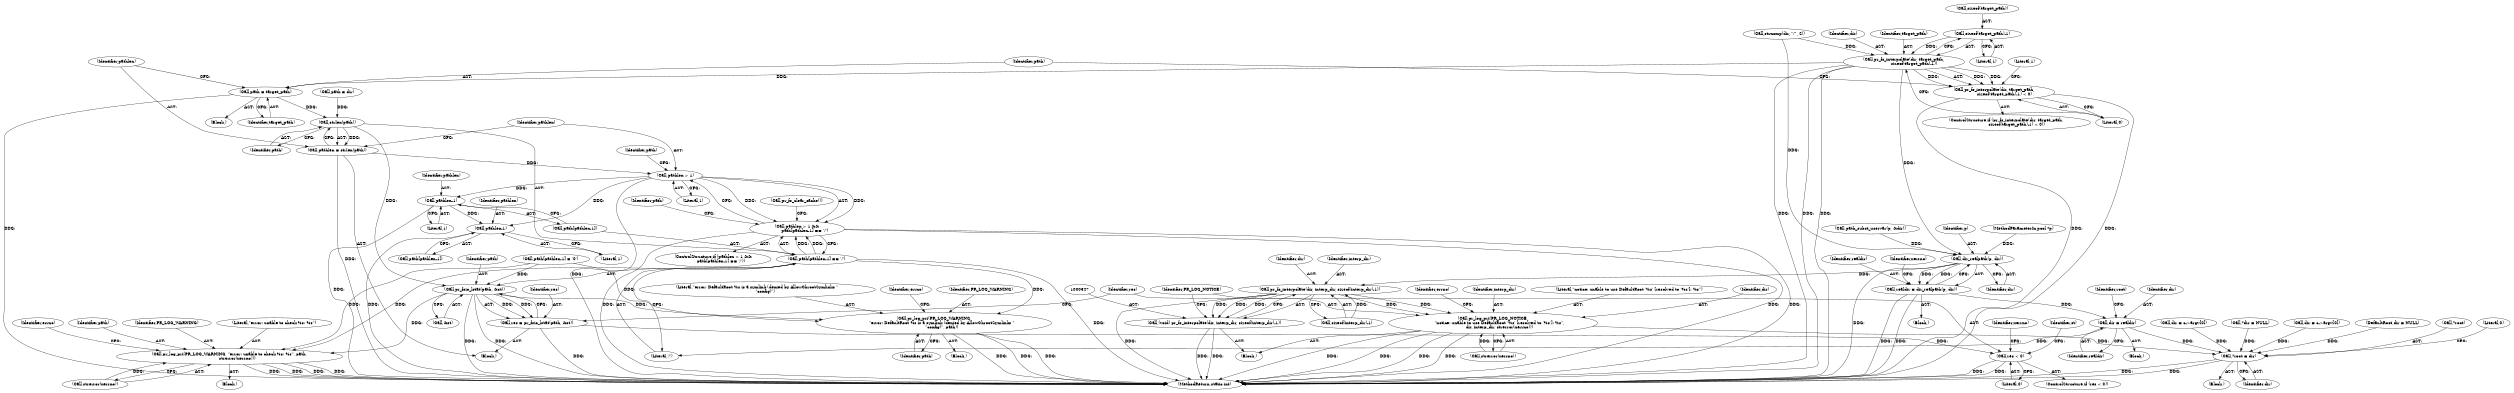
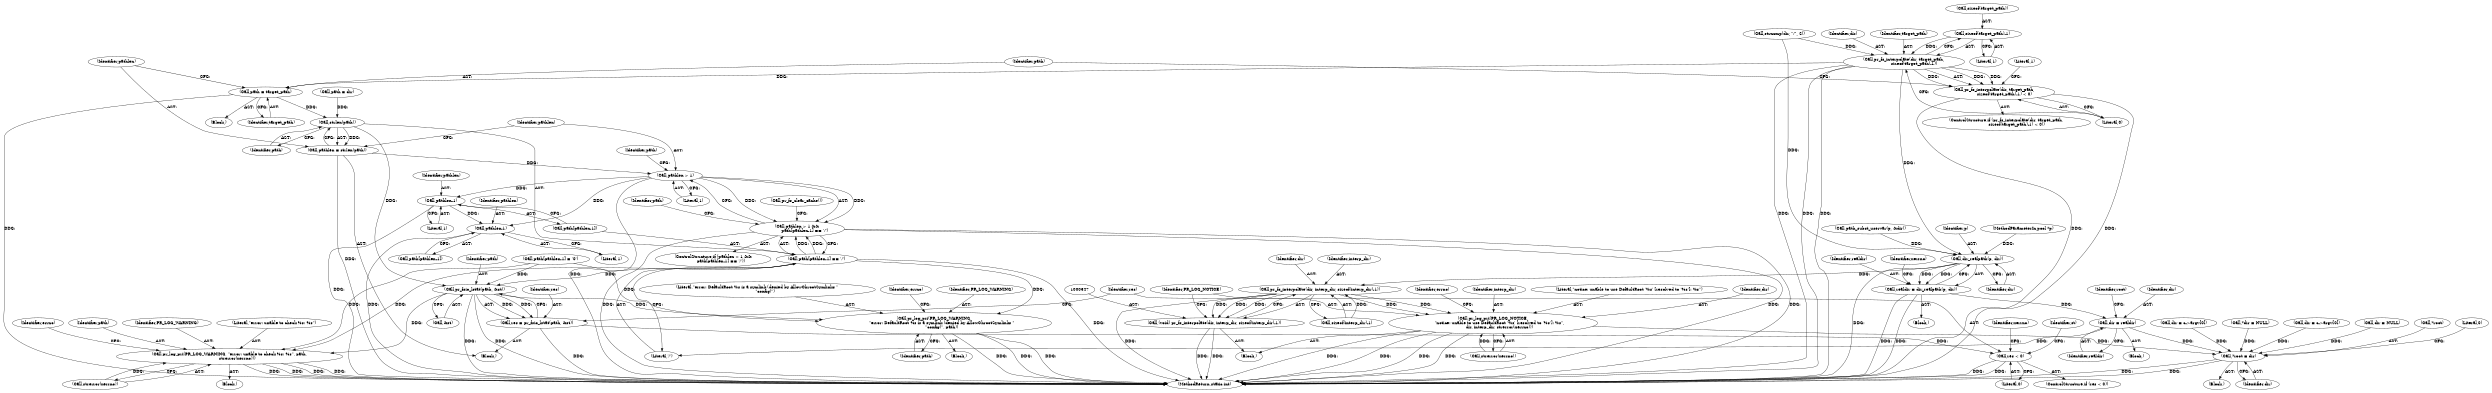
  digraph {
    n1 [label="(Call,sizeof(target_path)-1)"]
    n2 [label="(Call,pr_fs_interpolate(dir, target_path,\n                sizeof(target_path)-1))"]
    n3 [label="(Literal,1)"]
    n4 [label="(Call,pr_fs_interpolate(dir, target_path,\n                sizeof(target_path)-1) < 0)"]
    n5 [label="(Call,path = target_path)"]
    n6 [label="(Call,dir_realpath(p, dir))"]
    n7 [label="(MethodReturn,static int)"]
    n8 [label="(ControlStructure,if (pr_fs_interpolate(dir, target_path,\n                sizeof(target_path)-1) < 0))"]
    n9 [label="(Literal,0)"]
    n10 [label="(Call,strlen(path))"]
    n11 [label="(Identifier,target_path)"]
    n12 [label="(Block,)"]
    n13 [label="(Call,realdir = dir_realpath(p, dir))"]
    n14 [label="(Call,pr_fs_interpolate(dir, interp_dir, sizeof(interp_dir)-1))"]
    n15 [label="(Identifier,dir)"]
    n16 [label="(Call,pathlen = strlen(path))"]
    n17 [label="(Call,path[pathlen-1] == '/')"]
    n18 [label="(Call,pr_fsio_lstat(path, &st))"]
    n19 [label="(Identifier,path)"]
    n20 [label="(Call,pathlen > 1)"]
    n21 [label="(Block,)"]
    n22 [label="(Call,pathlen > 1 &&\n            path[pathlen-1] == '/')"]
    n23 [label="(Call,pr_log_pri(PR_LOG_WARNING, \"error: unable to check %s: %s\", path,\n            strerror(xerrno)))"]
    n24 [label="(Call,pr_log_pri(PR_LOG_WARNING,\n            \"error: DefaultRoot %s is a symlink (denied by AllowChrootSymlinks \"\n            \"config)\", path))"]
    n25 [label="(Literal,'/')"]
    n26 [label="(Call,res = pr_fsio_lstat(path, &st))"]
    n27 [label="(Call,&st)"]
    n28 [label="(Call,pathlen-1)"]
    n29 [label="(Call,pathlen-1)"]
    n30 [label="(Literal,1)"]
    n31 [label="(ControlStructure,if (pathlen > 1 &&\n            path[pathlen-1] == '/'))"]
    n32 [label="(Call,path[pathlen-1])"]
    n33 [label="(Literal,1)"]
    n34 [label="(Call,path[pathlen-1])"]
    n35 [label="(Literal,1)"]
    n36 [label="(Call,strerror(xerrno))"]
    n37 [label="(Block,)"]
    n38 [label="(Block,)"]
    n39 [label="(Identifier,path)"]
    n40 [label="(Call,res < 0)"]
    n41 [label="(Literal,0)"]
    n42 [label="(ControlStructure,if (res < 0))"]
    n43 [label="(Call,dir = realdir)"]
    n44 [label="(Block,)"]
    n45 [label="(Call,(void) pr_fs_interpolate(dir, interp_dir, sizeof(interp_dir)-1))"]
    n46 [label="(Call,pr_log_pri(PR_LOG_NOTICE,\n          \"notice: unable to use DefaultRoot '%s' [resolved to '%s']: %s\",\n          dir, interp_dir, strerror(xerrno)))"]
    n47 [label="(Call,sizeof(interp_dir)-1)"]
    n48 [label="(Call,*root = dir)"]
    n49 [label="(Identifier,realdir)"]
    n50 [label="(Block,)"]
    n51 [label="(Identifier,dir)"]
    n52 [label="(Block,)"]
    n53 [label="(Block,)"]
    n54 [label="(Call,strerror(xerrno))"]
    n55 [label="(Identifier,errno)"]
    n56 [label="(Identifier,interp_dir)"]
    n57 [label="(Literal,0)"]
    n58 [label="(MethodParameterIn,pool *p)"]
    n59 [label="(Identifier,path)"]
    n60 [label="(Literal,\"error: unable to check %s: %s\")"]
    n61 [label="(Identifier,PR_LOG_WARNING)"]
    n62 [label="(Literal,1)"]
    n63 [label="(Literal,\"error: DefaultRoot %s is a symlink (denied by AllowChrootSymlinks \"\n            \"config)\")"]
    n64 [label="(Call,strncmp(dir, \"/\", 2))"]
    n65 [label="(Literal,\"notice: unable to use DefaultRoot '%s' [resolved to '%s']: %s\")"]
    n66 [label="(Identifier,dir)"]
    n67 [label="(Identifier,PR_LOG_NOTICE)"]
    n68 [label="(Identifier,pathlen)"]
    n69 [label="(Identifier,xerrno)"]
    n70 [label="(Identifier,res)"]
    n71 [label="(Call,dir = c->argv[0])"]
    n72 [label="(Identifier,dir)"]
    n73 [label="(Identifier,realdir)"]
    n74 [label="(Identifier,path)"]
    n75 [label="(Identifier,xerrno)"]
    n76 [label="(Identifier,root)"]
    n77 [label="(Identifier,pathlen)"]
    n78 [label="(Identifier,errno)"]
    n79 [label="(Identifier,interp_dir)"]
    n80 [label="(Call,*dir = NULL)"]
    n81 [label="(Call,path = dir)"]
    n82 [label="(Identifier,st)"]
    n83 [label="(Call,path_subst_uservar(p, &dir))"]
    n84 [label="(Identifier,dir)"]
    n85 [label="(Identifier,path)"]
    n86 [label="(Identifier,pathlen)"]
    n87 [label="(Identifier,p)"]
    n88 [label="(Call,sizeof(target_path))"]
    n89 [label="(Identifier,pathlen)"]
    n90 [label="(Identifier,dir)"]
    n91 [label="(Identifier,path)"]
    n92 [label="(Call,path[pathlen-1] = '\0')"]
    n93 [label="(Identifier,errno)"]
    n94 [label="(Call,dir = c->argv[0])"]
-   n95 [label="(DefaultRoot,dir = NULL)"]
+   n95 [label="(Call,dir = NULL)"]
    n96 [label="(Call,pr_fs_clear_cache())"]
    n97 [label="(Identifier,target_path)"]
    n98 [label="(Call,*root)"]
    n99 [label="(Identifier,path)"]
    n100 [label="(Identifier,PR_LOG_WARNING)"]
    n101 [label="(Identifier,res)"]
    1000347
    n1 -> n2 [label="AST: "]
    n1 -> n2 [label="DDG: "]
    n1 -> n3 [label="CFG: "]
    n2 -> n1 [label="CFG: "]
    n2 -> n4 [label="AST: "]
    n2 -> n4 [label="DDG: "]
    n2 -> n4 [label="DDG: "]
    n2 -> n4 [label="DDG: "]
    n2 -> n5 [label="DDG: "]
    n2 -> n6 [label="DDG: "]
    n2 -> n7 [label="DDG: "]
    n2 -> n7 [label="DDG: "]
    n2 -> n7 [label="DDG: "]
    n3 -> n1 [label="AST: "]
    n4 -> n7 [label="DDG: "]
    n4 -> n7 [label="DDG: "]
    n4 -> n8 [label="AST: "]
    n4 -> n9 [label="CFG: "]
    n5 -> n7 [label="DDG: "]
    n5 -> n10 [label="DDG: "]
    n5 -> n11 [label="CFG: "]
    n5 -> n12 [label="AST: "]
    n6 -> n7 [label="DDG: "]
    n6 -> n13 [label="AST: "]
    n6 -> n13 [label="DDG: "]
    n6 -> n13 [label="DDG: "]
    n6 -> n14 [label="DDG: "]
    n6 -> n15 [label="CFG: "]
    n9 -> n2 [label="CFG: "]
    n9 -> n4 [label="AST: "]
    n10 -> n16 [label="AST: "]
    n10 -> n16 [label="DDG: "]
    n10 -> n17 [label="AST: "]
    n10 -> n18 [label="DDG: "]
    n10 -> n19 [label="CFG: "]
    n11 -> n5 [label="AST: "]
    n13 -> n6 [label="CFG: "]
    n13 -> n7 [label="DDG: "]
    n13 -> n7 [label="DDG: "]
    n13 -> n43 [label="DDG: "]
    n13 -> n44 [label="AST: "]
    n14 -> n7 [label="DDG: "]
    n14 -> n45 [label="AST: "]
    n14 -> n45 [label="DDG: "]
    n14 -> n45 [label="DDG: "]
    n14 -> n45 [label="DDG: "]
    n14 -> n46 [label="DDG: "]
    n14 -> n46 [label="DDG: "]
    n14 -> n47 [label="CFG: "]
    n15 -> n6 [label="AST: "]
    n16 -> n7 [label="DDG: "]
    n16 -> n10 [label="CFG: "]
    n16 -> n20 [label="DDG: "]
    n16 -> n21 [label="AST: "]
    n17 -> n7 [label="DDG: "]
-   n17 -> n18 [label="AST: "]
+   n17 -> n18 [label="DDG: "]
    n17 -> n22 [label="AST: "]
    n17 -> n22 [label="DDG: "]
    n17 -> n22 [label="DDG: "]
    n17 -> n23 [label="DDG: "]
    n17 -> n24 [label="DDG: "]
    n17 -> n25 [label="CFG: "]
    n18 -> n7 [label="DDG: "]
    n18 -> n7 [label="DDG: "]
    n18 -> n23 [label="DDG: "]
    n18 -> n24 [label="DDG: "]
    n18 -> n26 [label="AST: "]
    n18 -> n26 [label="DDG: "]
    n18 -> n26 [label="DDG: "]
    n18 -> n27 [label="CFG: "]
    n19 -> n10 [label="AST: "]
    n20 -> n7 [label="DDG: "]
    n20 -> n22 [label="AST: "]
    n20 -> n22 [label="DDG: "]
    n20 -> n22 [label="DDG: "]
    n20 -> n28 [label="DDG: "]
    n20 -> n29 [label="DDG: "]
    n20 -> n30 [label="CFG: "]
    n22 -> n7 [label="DDG: "]
    n22 -> n7 [label="DDG: "]
    n22 -> n7 [label="DDG: "]
    n22 -> n17 [label="CFG: "]
    n22 -> n20 [label="CFG: "]
    n22 -> n31 [label="AST: "]
    n23 -> n7 [label="DDG: "]
    n23 -> n7 [label="DDG: "]
    n23 -> n7 [label="DDG: "]
    n23 -> n7 [label="DDG: "]
    n23 -> n36 [label="CFG: "]
    n23 -> n37 [label="AST: "]
    n24 -> n7 [label="DDG: "]
    n24 -> n7 [label="DDG: "]
    n24 -> n7 [label="DDG: "]
    n24 -> n38 [label="AST: "]
    n24 -> n39 [label="CFG: "]
    n25 -> n17 [label="AST: "]
    n26 -> n7 [label="DDG: "]
    n26 -> n18 [label="CFG: "]
    n26 -> n21 [label="AST: "]
    n26 -> n40 [label="DDG: "]
    n27 -> n18 [label="AST: "]
    n28 -> n7 [label="DDG: "]
    n28 -> n29 [label="DDG: "]
    n28 -> n32 [label="AST: "]
    n28 -> n33 [label="CFG: "]
    n29 -> n7 [label="DDG: "]
    n29 -> n34 [label="AST: "]
    n29 -> n35 [label="CFG: "]
    n30 -> n20 [label="AST: "]
    n32 -> n17 [label="AST: "]
    n32 -> n28 [label="CFG: "]
    n33 -> n28 [label="AST: "]
    n34 -> n29 [label="CFG: "]
    n35 -> n29 [label="AST: "]
    n36 -> n23 [label="AST: "]
    n36 -> n23 [label="DDG: "]
    n39 -> n24 [label="AST: "]
    n40 -> n7 [label="DDG: "]
    n40 -> n7 [label="DDG: "]
    n40 -> n41 [label="CFG: "]
    n40 -> n42 [label="AST: "]
    n41 -> n40 [label="AST: "]
    n43 -> n25 [label="DDG: "]
    n43 -> n48 [label="DDG: "]
    n43 -> n49 [label="CFG: "]
    n43 -> n50 [label="AST: "]
    n45 -> n7 [label="DDG: "]
    n45 -> n7 [label="DDG: "]
    n45 -> n14 [label="CFG: "]
    n45 -> n53 [label="AST: "]
    n46 -> n7 [label="DDG: "]
    n46 -> n7 [label="DDG: "]
    n46 -> n7 [label="DDG: "]
    n46 -> n7 [label="DDG: "]
    n46 -> n48 [label="DDG: "]
    n46 -> n53 [label="AST: "]
    n46 -> n54 [label="CFG: "]
    n47 -> n14 [label="AST: "]
    n47 -> n14 [label="DDG: "]
    n48 -> n7 [label="DDG: "]
    n48 -> n7 [label="DDG: "]
    n48 -> n51 [label="CFG: "]
    n48 -> n52 [label="AST: "]
    n49 -> n43 [label="AST: "]
    n51 -> n48 [label="AST: "]
    n54 -> n46 [label="AST: "]
    n54 -> n46 [label="DDG: "]
    n55 -> n46 [label="CFG: "]
    n56 -> n46 [label="AST: "]
    n57 -> n48 [label="CFG: "]
    n58 -> n6 [label="DDG: "]
    n59 -> n20 [label="CFG: "]
    n60 -> n23 [label="AST: "]
    n61 -> n23 [label="AST: "]
    n62 -> n4 [label="CFG: "]
    n63 -> n24 [label="AST: "]
    n64 -> n2 [label="DDG: "]
    n64 -> n6 [label="DDG: "]
    n65 -> n46 [label="AST: "]
    n66 -> n14 [label="AST: "]
    n67 -> n45 [label="CFG: "]
    n67 -> n46 [label="AST: "]
    n68 -> n16 [label="CFG: "]
    n68 -> n20 [label="AST: "]
    n69 -> n13 [label="CFG: "]
    n70 -> n26 [label="AST: "]
    n71 -> n48 [label="DDG: "]
    n72 -> n43 [label="AST: "]
    n73 -> n13 [label="AST: "]
    n74 -> n22 [label="CFG: "]
    n75 -> n40 [label="CFG: "]
    n76 -> n43 [label="CFG: "]
    n77 -> n28 [label="AST: "]
    n78 -> n23 [label="CFG: "]
    n79 -> n14 [label="AST: "]
    n80 -> n48 [label="DDG: "]
    n81 -> n10 [label="DDG: "]
    n82 -> n40 [label="CFG: "]
    n83 -> n6 [label="DDG: "]
    n84 -> n46 [label="AST: "]
    n85 -> n23 [label="AST: "]
    n86 -> n29 [label="AST: "]
    n87 -> n6 [label="AST: "]
    n88 -> n1 [label="AST: "]
    n89 -> n5 [label="CFG: "]
    n89 -> n16 [label="AST: "]
    n90 -> n2 [label="AST: "]
    n91 -> n18 [label="AST: "]
    n92 -> n18 [label="DDG: "]
    n92 -> n23 [label="DDG: "]
    n92 -> n24 [label="DDG: "]
    n93 -> n24 [label="CFG: "]
    n94 -> n48 [label="DDG: "]
    n95 -> n48 [label="DDG: "]
    n96 -> n22 [label="CFG: "]
    n97 -> n2 [label="AST: "]
    n98 -> n48 [label="AST: "]
    n99 -> n4 [label="CFG: "]
    n99 -> n5 [label="AST: "]
    n100 -> n24 [label="AST: "]
    n101 -> n26 [label="CFG: "]
    n101 -> n40 [label="AST: "]
    1000347 -> n45 [label="AST: "]
  }
